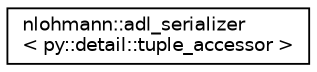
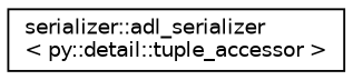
  digraph {
    rankdir=LR
-   n1 [color=black fillcolor=white fontname=Helvetica fontsize=10 height=0.2 label="nlohmann::adl_serializer\l\< py::detail::tuple_accessor \>" shape=record style=filled width=0.4]
+   n1 [color=black fillcolor=white fontname=Helvetica fontsize=10 height=0.2 label="serializer::adl_serializer\l\< py::detail::tuple_accessor \>" shape=record style=filled width=0.4]
  }
